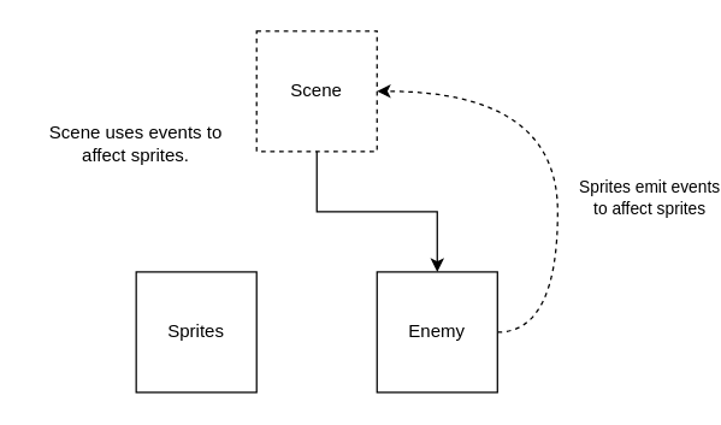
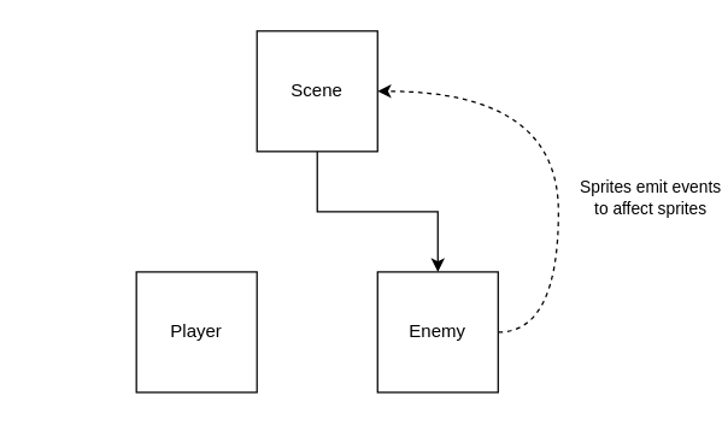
  <mxCell id="0" />
  <mxCell id="1" parent="0" />
  <mxCell id="2" style="edgeStyle=orthogonalEdgeStyle;rounded=0;orthogonalLoop=1;jettySize=auto;html=1;entryX=0.5;entryY=0;entryDx=0;entryDy=0;" edge="1" parent="1" source="3" target="7"><mxGeometry relative="1" as="geometry" /></mxCell>
- <mxCell id="3" value="Scene" style="whiteSpace=wrap;html=1;aspect=fixed;dashed=1;" vertex="1" parent="1"><mxGeometry x="170" y="20" width="80" height="80" as="geometry" /></mxCell>
- <mxCell id="4" value="Sprites" style="whiteSpace=wrap;html=1;aspect=fixed;" vertex="1" parent="1"><mxGeometry x="90" y="180" width="80" height="80" as="geometry" /></mxCell>
+ <mxCell id="3" value="Scene" style="whiteSpace=wrap;html=1;aspect=fixed;" vertex="1" parent="1"><mxGeometry x="170" y="20" width="80" height="80" as="geometry" /></mxCell>
+ <mxCell id="4" value="Player" style="whiteSpace=wrap;html=1;aspect=fixed;" vertex="1" parent="1"><mxGeometry x="90" y="180" width="80" height="80" as="geometry" /></mxCell>
  <mxCell id="5" style="edgeStyle=orthogonalEdgeStyle;rounded=0;orthogonalLoop=1;jettySize=auto;html=1;curved=1;entryX=1;entryY=0.5;entryDx=0;entryDy=0;exitX=1;exitY=0.5;exitDx=0;exitDy=0;dashed=1;" edge="1" parent="1" source="7" target="3"><mxGeometry relative="1" as="geometry"><mxPoint x="380" y="90" as="targetPoint" /><Array as="points"><mxPoint x="370" y="220" /><mxPoint x="370" y="60" /></Array></mxGeometry></mxCell>
  <mxCell id="6" value="Sprites emit events &lt;br&gt;to affect sprites" style="edgeLabel;html=1;align=center;verticalAlign=middle;resizable=0;points=[];" vertex="1" connectable="0" parent="5"><mxGeometry x="0.069" y="18" relative="1" as="geometry"><mxPoint x="78" y="41" as="offset" /></mxGeometry></mxCell>
  <mxCell id="7" value="Enemy" style="whiteSpace=wrap;html=1;aspect=fixed;" vertex="1" parent="1"><mxGeometry x="250" y="180" width="80" height="80" as="geometry" /></mxCell>
- <mxCell id="8" value="Scene uses events to affect sprites." style="text;html=1;strokeColor=none;fillColor=none;align=center;verticalAlign=middle;whiteSpace=wrap;rounded=0;" vertex="1" parent="1"><mxGeometry x="20" y="80" width="140" height="30" as="geometry" /></mxCell>
